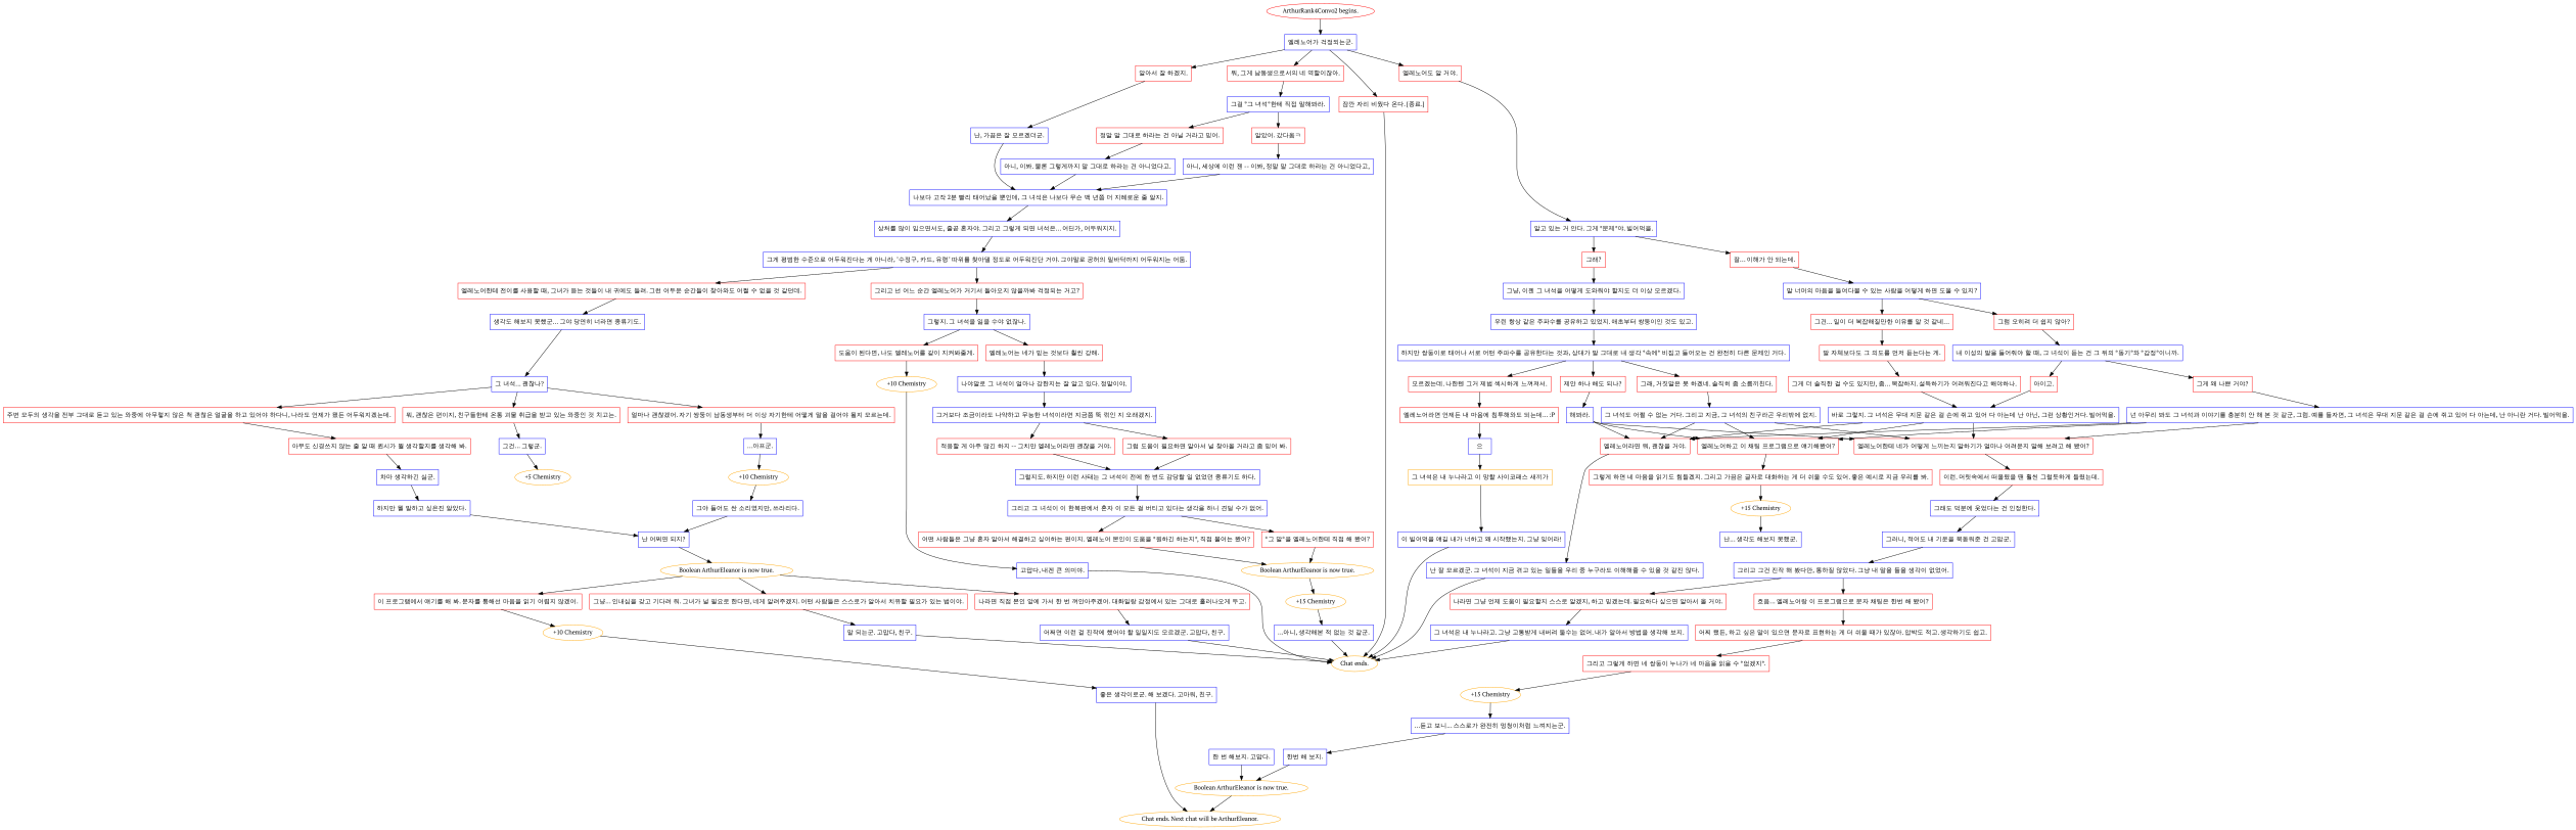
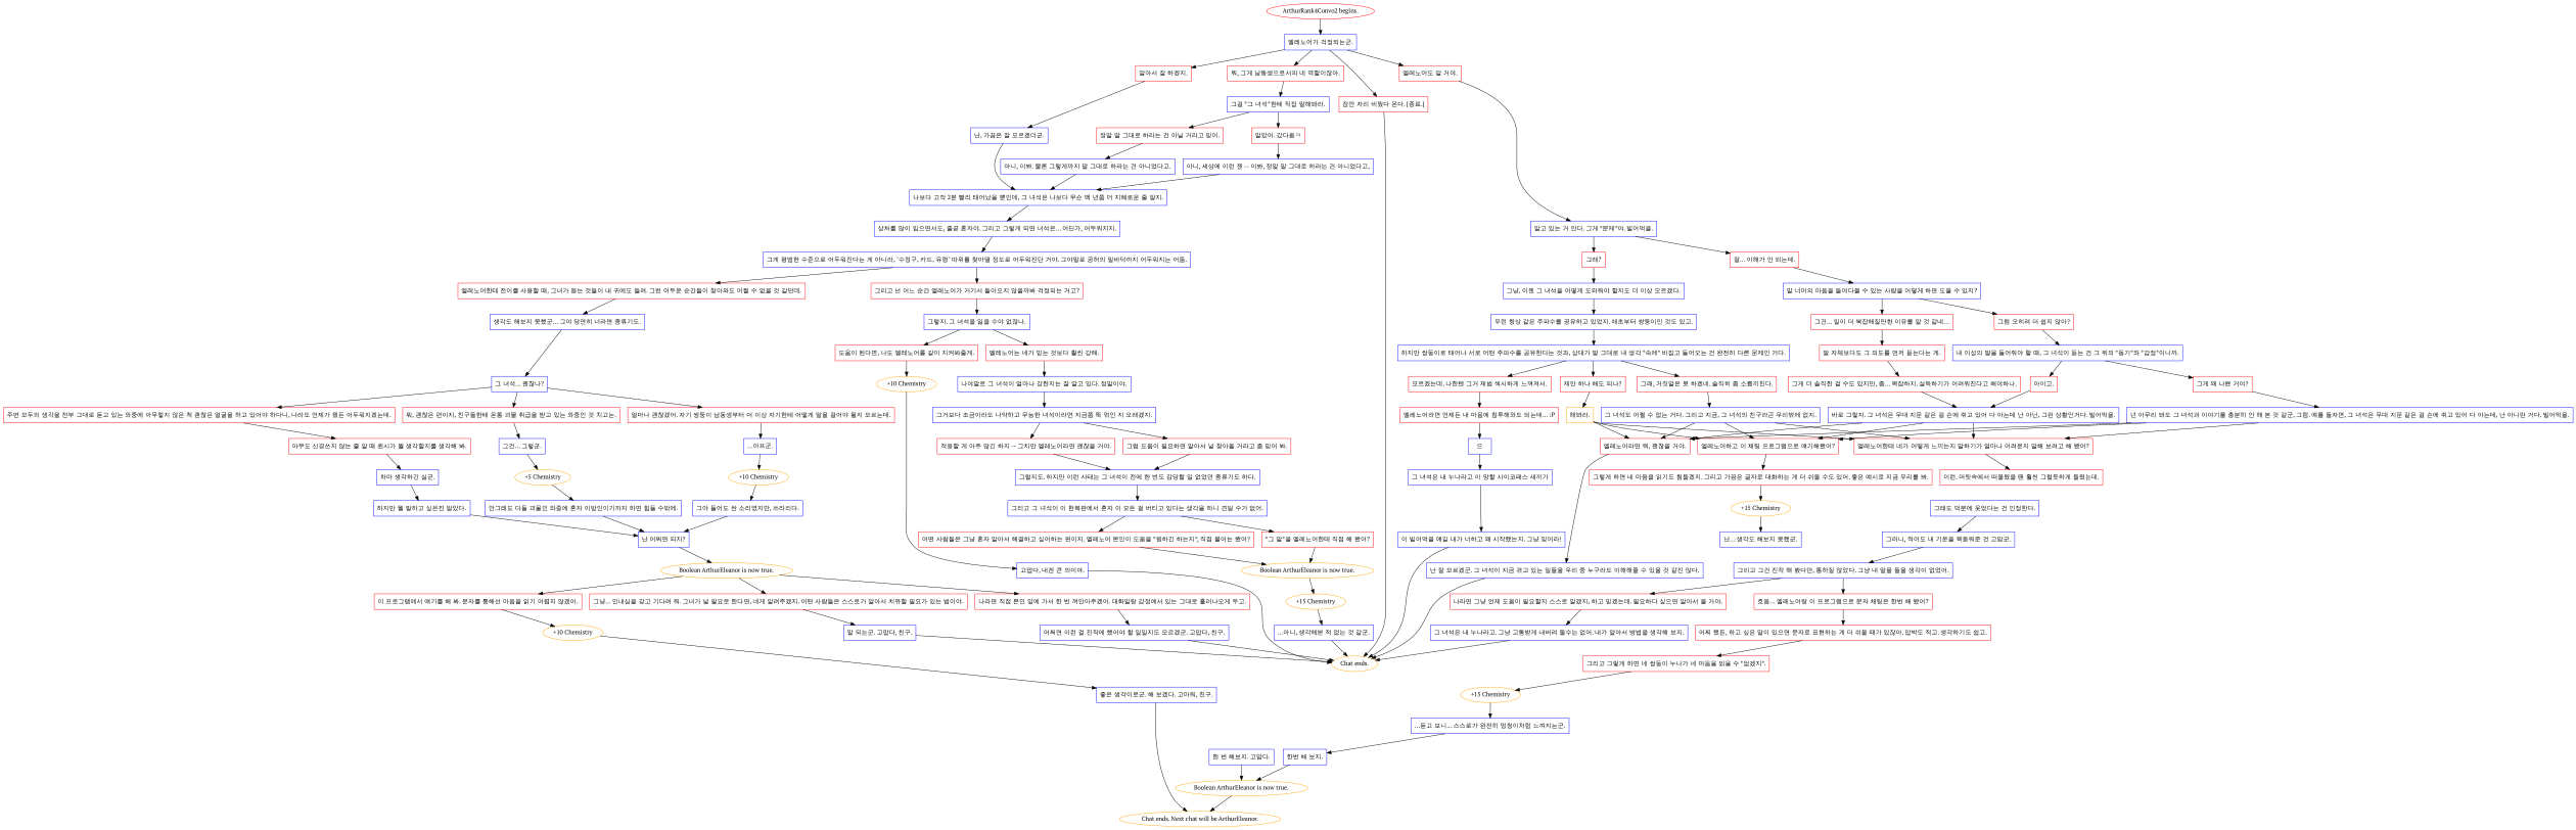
  digraph {
    fontname="PT Serif"
    node [color=blue fontname="PT Serif" shape=box]
    edge [fontname="PT Serif"]
    "ArthurRank4Convo2 begins." [color=red shape=""]
    n2 [label="엘레노어가 걱정되는군."]
    n3 [color=red label="엘레노어도 알 거야."]
    n4 [color=red label="뭐, 그게 남동생으로서의 네 역할이잖아."]
    n5 [color=red label="알아서 잘 하겠지."]
    n6 [color=red label="잠깐 자리 비웠다 온다. [종료.]"]
    n7 [label="알고 있는 거 안다. 그게 *문제*야. 빌어먹을."]
    n8 [label="그걸 *그 녀석*한테 직접 말해봐라."]
    n9 [label="난, 가끔은 잘 모르겠더군."]
    "Chat ends." [color=orange shape=""]
    n11 [color=red label="그래?"]
    n12 [color=red label="잘... 이해가 안 되는데."]
    n13 [color=red label="알았어. 갔다옴ㅋ"]
    n14 [color=red label="정말 말 그대로 하라는 건 아닐 거라고 믿어."]
    n15 [label="나보다 고작 2분 빨리 태어났을 뿐인데, 그 녀석은 나보다 무슨 백 년쯤 더 지혜로운 줄 알지."]
    n16 [label="그냥, 이젠 그 녀석을 어떻게 도와줘야 할지도 더 이상 모르겠다."]
    n17 [label="말 너머의 마음을 들여다볼 수 있는 사람을 어떻게 하면 도울 수 있지?"]
    n18 [label="아니, 세상에 이런 젠 -- 이봐, 정말 말 그대로 하라는 건 아니었다고,"]
    n19 [label="아니, 이봐. 물론 그렇게까지 말 그대로 하라는 건 아니었다고."]
    n20 [label="상처를 많이 입으면서도, 줄곧 혼자야. 그리고 그렇게 되면 녀석은... 어딘가, 어두워지지."]
    n21 [label="우린 항상 같은 주파수를 공유하고 있었지. 애초부터 쌍둥이인 것도 있고."]
    n22 [color=red label="그럼 오히려 더 쉽지 않아?"]
    n23 [color=red label="그건... 일이 더 복잡해질만한 이유를 알 것 같네..."]
    n24 [label="그게 평범한 수준으로 어두워진다는 게 아니라, \"수정구, 카드, 유령\" 따위를 찾아댈 정도로 어두워진단 거야. 그야말로 공허의 밑바닥까지 어두워지는 어둠."]
    n25 [label="하지만 쌍둥이로 태어나 서로 어떤 주파수를 공유한다는 것과, 상대가 말 그대로 내 생각 *속에* 비집고 들어오는 건 완전히 다른 문제인 거다."]
    n26 [label="내 이성의 말을 들어줘야 할 때, 그 녀석이 듣는 건 그 뒤의 *동기*와 *감정*이니까."]
    n27 [color=red label="말 자체보다도 그 의도를 먼저 듣는다는 게."]
    n28 [color=red label="그리고 넌 어느 순간 엘레노어가 거기서 돌아오지 않을까봐 걱정되는 거고?"]
    n29 [color=red label="엘레노어한테 전이를 사용할 때, 그녀가 듣는 것들이 내 귀에도 들려. 그런 어두운 순간들이 찾아와도 어쩔 수 없을 것 같던데."]
    n30 [color=red label="그래, 거짓말은 못 하겠네. 솔직히 좀 소름끼친다."]
    n31 [color=red label="제안 하나 해도 되나?"]
    n32 [color=red label="모르겠는데. 나한텐 그거 제법 섹시하게 느껴져서."]
    n33 [color=red label="그게 왜 나쁜 거야?"]
    n34 [color=red label="아이고."]
    n35 [color=red label="그게 더 솔직한 걸 수도 있지만, 좀... 복잡하지. 설득하기가 어려워진다고 해야하나."]
    n36 [label="그렇지. 그 녀석을 잃을 수야 없잖나."]
    n37 [label="생각도 해보지 못했군... 그야 당연히 너라면 종류기도."]
    n38 [label="그 녀석도 어쩔 수 없는 거다. 그리고 지금, 그 녀석의 친구라곤 우리밖에 없지."]
-   n39 [label="해봐라."]
+   n39 [color=orange label="해봐라."]
    n40 [color=red label="엘레노어라면 언제든 내 마음에 침투해와도 되는데... :P"]
    n41 [label="넌 아무리 봐도 그 녀석과 이야기를 충분히 안 해 본 것 같군, 그럼. 예를 들자면, 그 녀석은 무대 지문 같은 걸 손에 쥐고 있어 다 아는데, 난 아니란 거다. 빌어먹을."]
    n42 [label="바로 그렇지. 그 녀석은 무대 지문 같은 걸 손에 쥐고 있어 다 아는데 난 아닌, 그런 상황인거다. 빌어먹을."]
    n43 [color=red label="엘레노어는 네가 믿는 것보다 훨씬 강해."]
    n44 [color=red label="도움이 된다면, 나도 엘레노어를 같이 지켜봐줄게."]
    n45 [label="그 녀석... 괜찮나?"]
    n46 [color=red label="엘레노어라면 뭐, 괜찮을 거야."]
    n47 [color=red label="엘레노어하고 이 채팅 프로그램으로 얘기해봤어?"]
    n48 [color=red label="엘레노어한테 네가 어떻게 느끼는지 말하기가 얼마나 어려운지 말해 보려고 해 봤어?"]
    n49 [label="으"]
    n50 [label="나야말로 그 녀석이 얼마나 강한지는 잘 알고 있다. 정말이야."]
    n51 [color=orange label="+10 Chemistry" shape=""]
    n52 [color=red label="뭐, 괜찮은 편이지, 친구들한테 온통 괴물 취급을 받고 있는 와중인 것 치고는."]
    n53 [color=red label="얼마나 괜찮겠어. 자기 쌍둥이 남동생부터 더 이상 자기한테 어떻게 말을 걸어야 될지 모르는데."]
    n54 [color=red label="주변 모두의 생각을 전부 그대로 듣고 있는 와중에 아무렇지 않은 척 괜찮은 얼굴을 하고 있어야 하다니, 나라도 언제가 됐든 어두워지겠는데."]
    n55 [label="난 잘 모르겠군. 그 녀석이 지금 겪고 있는 일들을 우리 중 누구라도 이해해줄 수 있을 것 같진 않다."]
    n56 [color=red label="그렇게 하면 네 마음을 읽기도 힘들겠지. 그리고 가끔은 글자로 대화하는 게 더 쉬울 수도 있어. 좋은 예시로 지금 우리를 봐."]
    n57 [color=red label="이런. 머릿속에서 떠올렸을 땐 훨씬 그럴듯하게 들렸는데."]
-   n58 [color=orange label="그 녀석은 내 누나라고 이 망할 사이코패스 새끼가"]
+   n58 [label="그 녀석은 내 누나라고 이 망할 사이코패스 새끼가"]
    n59 [label="그거보다 조금이라도 나약하고 무능한 녀석이라면 지금쯤 뚝 꺾인 지 오래겠지."]
    n60 [label="고맙다, 내겐 큰 의미야."]
    n61 [label="그건... 그렇군."]
    n62 [label="...아프군."]
    n63 [color=red label="아무도 신경쓰지 않는 줄 알 때 퀸시가 뭘 생각할지를 생각해 봐."]
    n64 [color=orange label="+15 Chemistry" shape=""]
    n65 [label="그래도 덕분에 웃었다는 건 인정한다."]
    n66 [label="이 빌어먹을 얘길 내가 너하고 왜 시작했는지. 그냥 잊어라!"]
    n67 [color=red label="적응할 게 아주 많긴 하지 -- 그치만 엘레노어라면 괜찮을 거야."]
    n68 [color=red label="그럼 도움이 필요하면 알아서 널 찾아올 거라고 좀 믿어 봐."]
    n69 [color=orange label="+5 Chemistry" shape=""]
    n70 [color=orange label="+10 Chemistry" shape=""]
    n71 [label="차마 생각하긴 싫군."]
    n72 [label="난... 생각도 해보지 못했군."]
    n73 [label="그러니, 적어도 내 기운을 북돋워준 건 고맙군."]
    n74 [label="그럴지도. 하지만 이런 사태는 그 녀석이 전에 한 번도 감당할 일 없었던 종류기도 하다."]
+   n75 [label="안그래도 다들 괴물인 와중에 혼자 이방인이기까지 하면 힘들 수밖에."]
    n76 [label="그야 들어도 싼 소리였지만, 쓰라리다."]
    n77 [label="하지만 뭘 말하고 싶은진 알았다."]
    n78 [label="그리고 그건 진작 해 봤다만, 통하질 않았다. 그냥 내 말을 들을 생각이 없었어."]
    n79 [label="그리고 그 녀석이 이 한복판에서 혼자 이 모든 걸 버티고 있다는 생각을 하니 견딜 수가 없어."]
    n80 [label="난 어쩌면 되지?"]
    n81 [label="한 번 해보지. 고맙다."]
    n82 [color=orange label="Boolean ArthurEleanor is now true." shape=""]
    n83 [color=red label="흐음... 엘레노어랑 이 프로그램으로 문자 채팅은 한번 해 봤어?"]
    n84 [color=red label="나라면 그냥 언제 도움이 필요할지 스스로 알겠지, 하고 믿겠는데. 필요하다 싶으면 알아서 올 거야."]
    n85 [color=red label="어떤 사람들은 그냥 혼자 알아서 해결하고 싶어하는 편이지. 엘레노어 본인이 도움을 *원하긴 하는지*, 직접 물어는 봤어?"]
    n86 [color=red label="*그 말*을 엘레노어한테 직접 해 봤어?"]
    n87 [color=orange label="Boolean ArthurEleanor is now true." shape=""]
    "Chat ends. Next chat will be ArthurEleanor." [color=orange shape=""]
    n89 [color=red label="어찌 됐든, 하고 싶은 말이 있으면 문자로 표현하는 게 더 쉬울 때가 있잖아. 압박도 적고. 생각하기도 쉽고."]
    n90 [label="그 녀석은 내 누나라고. 그냥 고통받게 내버려 둘수는 없어. 내가 알아서 방법을 생각해 보지."]
    n91 [color=orange label="Boolean ArthurEleanor is now true." shape=""]
    n92 [color=red label="나라면 직접 본인 앞에 가서 한 번 껴안아주겠어. 대화일랑 감정에서 있는 그대로 흘러나오게 두고."]
    n93 [color=red label="이 프로그램에서 얘기를 해 봐. 문자를 통해선 마음을 읽기 어렵지 않겠어."]
    n94 [color=red label="그냥... 인내심을 갖고 기다려 줘. 그녀가 널 필요로 한다면, 네게 알려주겠지. 어떤 사람들은 스스로가 알아서 치유할 필요가 있는 법이야."]
    n95 [color=red label="그리고 그렇게 하면 네 쌍둥이 누나가 네 마음을 읽을 수 *없겠지*."]
    n96 [color=orange label="+15 Chemistry" shape=""]
    n97 [label="어쩌면 이런 걸 진작에 했어야 할 일일지도 모르겠군. 고맙다, 친구."]
    n98 [color=orange label="+10 Chemistry" shape=""]
    n99 [label="말 되는군. 고맙다, 친구."]
    n100 [color=orange label="+15 Chemistry" shape=""]
    n101 [label="...아니, 생각해본 적 없는 것 같군."]
    n102 [label="좋은 생각이로군. 해 보겠다. 고마워, 친구."]
    n103 [label="...듣고 보니... 스스로가 완전히 멍청이처럼 느껴지는군."]
    n104 [label="한번 해 보지."]
    "ArthurRank4Convo2 begins." -> n2
    n2 -> n3
    n2 -> n4
    n2 -> n5
    n2 -> n6
    n3 -> n7
    n4 -> n8
    n5 -> n9
    n6 -> "Chat ends."
    n7 -> n11
    n7 -> n12
    n8 -> n13
    n8 -> n14
    n9 -> n15
    n11 -> n16
    n12 -> n17
    n13 -> n18
    n14 -> n19
    n15 -> n20
    n16 -> n21
    n17 -> n22
    n17 -> n23
    n18 -> n15
    n19 -> n15
    n20 -> n24
    n21 -> n25
    n22 -> n26
    n23 -> n27
    n24 -> n28
    n24 -> n29
    n25 -> n30
    n25 -> n31
    n25 -> n32
    n26 -> n33
    n26 -> n34
    n27 -> n35
    n28 -> n36
    n29 -> n37
    n30 -> n38
    n31 -> n39
    n32 -> n40
    n33 -> n41
    n34 -> n42
    n35 -> n42
    n36 -> n43
    n36 -> n44
    n37 -> n45
    n38 -> n46
    n38 -> n47
    n38 -> n48
    n39 -> n46
    n39 -> n47
    n39 -> n48
    n40 -> n49
    n41 -> n46
    n41 -> n47
    n41 -> n48
    n42 -> n46
    n42 -> n47
    n42 -> n48
    n43 -> n50
    n44 -> n51
    n45 -> n52
    n45 -> n53
    n45 -> n54
    n46 -> n55
    n47 -> n56
    n48 -> n57
    n49 -> n58
    n50 -> n59
    n51 -> n60
    n52 -> n61
    n53 -> n62
    n54 -> n63
    n55 -> "Chat ends."
    n56 -> n64
-   n57 -> n65
    n58 -> n66
    n59 -> n67
    n59 -> n68
    n60 -> "Chat ends."
    n61 -> n69
    n62 -> n70
    n63 -> n71
    n64 -> n72
    n65 -> n73
    n66 -> "Chat ends."
    n67 -> n74
    n68 -> n74
+   n69 -> n75
    n70 -> n76
    n71 -> n77
    n73 -> n78
    n74 -> n79
+   n75 -> n80
    n76 -> n80
    n77 -> n80
    n78 -> n83
    n78 -> n84
    n79 -> n85
    n79 -> n86
    n80 -> n87
    n81 -> n82
    n82 -> "Chat ends. Next chat will be ArthurEleanor."
    n83 -> n89
    n84 -> n90
    n85 -> n91
    n86 -> n91
    n87 -> n92
    n87 -> n93
    n87 -> n94
    n89 -> n95
    n90 -> "Chat ends."
    n91 -> n96
    n92 -> n97
    n93 -> n98
    n94 -> n99
    n95 -> n100
    n96 -> n101
    n97 -> "Chat ends."
    n98 -> n102
    n99 -> "Chat ends."
    n100 -> n103
    n101 -> "Chat ends."
    n102 -> "Chat ends. Next chat will be ArthurEleanor."
    n103 -> n104
    n104 -> n82
  }
